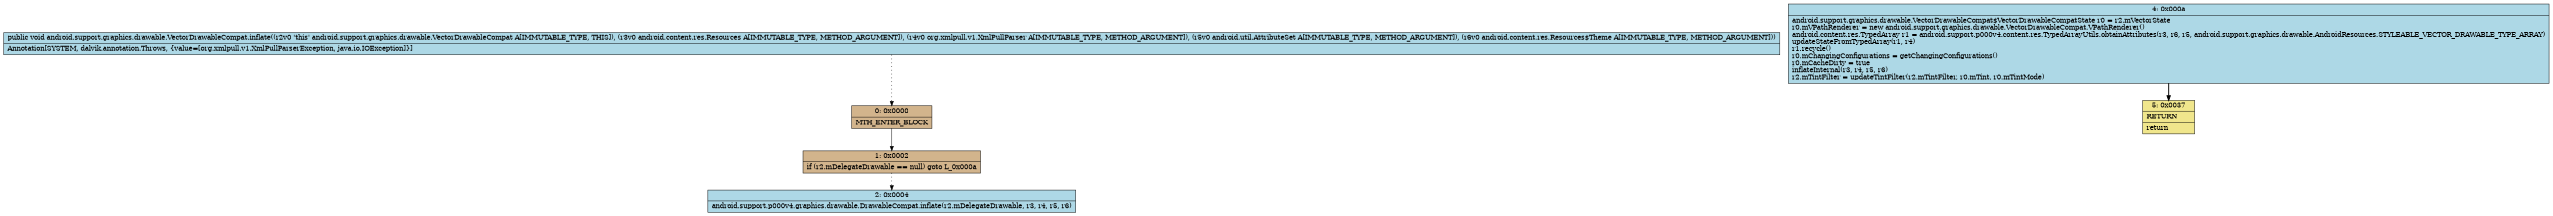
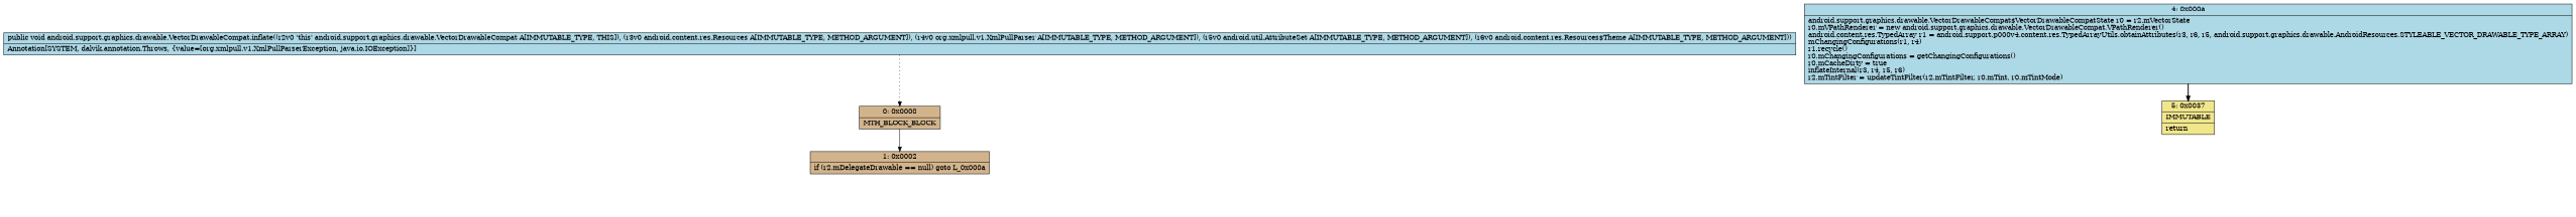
  digraph {
    node [fillcolor=lightblue shape=record style=filled]
    edge [style=dotted]
-   n1 [fillcolor=tan label="{0\:\ 0x0000|MTH_ENTER_BLOCK\l}"]
+   n1 [fillcolor=tan label="{0\:\ 0x0000|MTH_BLOCK_BLOCK\l}"]
    n2 [fillcolor=tan label="{1\:\ 0x0002|if (r2.mDelegateDrawable == null) goto L_0x000a\l}"]
-   n3 [label="{2\:\ 0x0004|android.support.p000v4.graphics.drawable.DrawableCompat.inflate(r2.mDelegateDrawable, r3, r4, r5, r6)\l}"]
-   n4 [label="{4\:\ 0x000a|android.support.graphics.drawable.VectorDrawableCompat$VectorDrawableCompatState r0 = r2.mVectorState\lr0.mVPathRenderer = new android.support.graphics.drawable.VectorDrawableCompat.VPathRenderer()\landroid.content.res.TypedArray r1 = android.support.p000v4.content.res.TypedArrayUtils.obtainAttributes(r3, r6, r5, android.support.graphics.drawable.AndroidResources.STYLEABLE_VECTOR_DRAWABLE_TYPE_ARRAY)\lupdateStateFromTypedArray(r1, r4)\lr1.recycle()\lr0.mChangingConfigurations = getChangingConfigurations()\lr0.mCacheDirty = true\linflateInternal(r3, r4, r5, r6)\lr2.mTintFilter = updateTintFilter(r2.mTintFilter, r0.mTint, r0.mTintMode)\l}"]
-   n5 [fillcolor=khaki label="{5\:\ 0x0037|RETURN\l|return\l}"]
+   n4 [label="{4\:\ 0x000a|android.support.graphics.drawable.VectorDrawableCompat$VectorDrawableCompatState r0 = r2.mVectorState\lr0.mVPathRenderer = new android.support.graphics.drawable.VectorDrawableCompat.VPathRenderer()\landroid.content.res.TypedArray r1 = android.support.p000v4.content.res.TypedArrayUtils.obtainAttributes(r3, r6, r5, android.support.graphics.drawable.AndroidResources.STYLEABLE_VECTOR_DRAWABLE_TYPE_ARRAY)\lmChangingConfigurations(r1, r4)\lr1.recycle()\lr0.mChangingConfigurations = getChangingConfigurations()\lr0.mCacheDirty = true\linflateInternal(r3, r4, r5, r6)\lr2.mTintFilter = updateTintFilter(r2.mTintFilter, r0.mTint, r0.mTintMode)\l}"]
+   n5 [fillcolor=khaki label="{5\:\ 0x0037|IMMUTABLE\l|return\l}"]
    n6 [label="{public void android.support.graphics.drawable.VectorDrawableCompat.inflate((r2v0 'this' android.support.graphics.drawable.VectorDrawableCompat A[IMMUTABLE_TYPE, THIS]), (r3v0 android.content.res.Resources A[IMMUTABLE_TYPE, METHOD_ARGUMENT]), (r4v0 org.xmlpull.v1.XmlPullParser A[IMMUTABLE_TYPE, METHOD_ARGUMENT]), (r5v0 android.util.AttributeSet A[IMMUTABLE_TYPE, METHOD_ARGUMENT]), (r6v0 android.content.res.Resources$Theme A[IMMUTABLE_TYPE, METHOD_ARGUMENT]))  | Annotation[SYSTEM, dalvik.annotation.Throws, \{value=[org.xmlpull.v1.XmlPullParserException, java.io.IOException]\}]\l}"]
    n1 -> n2 [style=solid]
-   n2 -> n3
    n4 -> n5 [style=bold]
    n6 -> n1
  }
